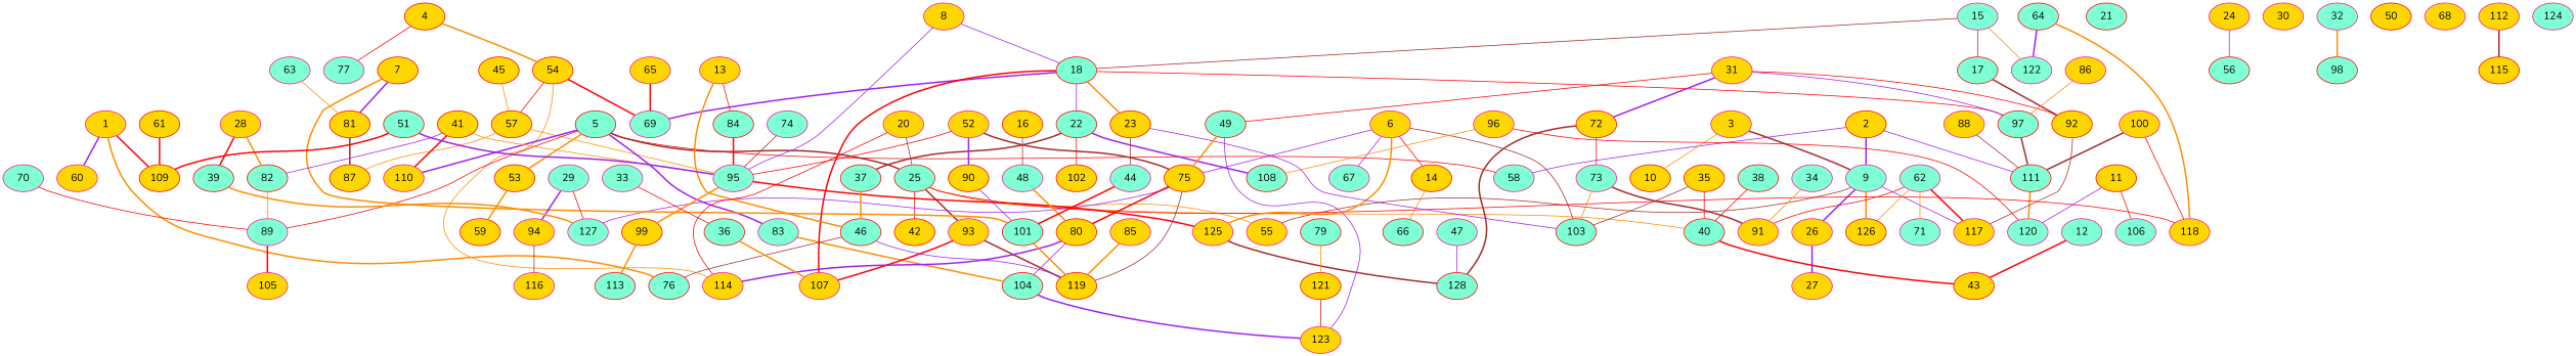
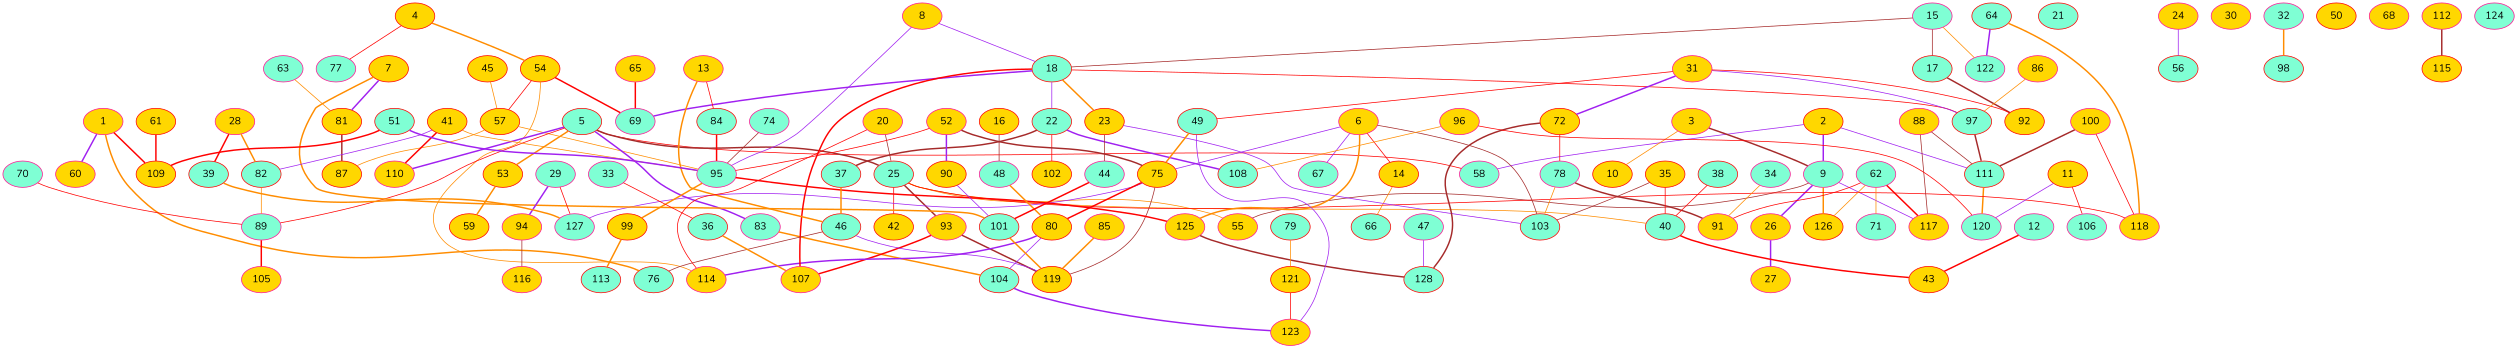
  graph {
    fontname=Nunito
    node [color=deeppink fillcolor=gold fontname=Nunito style=filled]
    edge [color=darkorange fontname=Nunito style=solid]
    1
    60
    76 [color=red fillcolor=aquamarine]
    109 [color=red]
    2 [color=red]
    9 [fillcolor=aquamarine]
    58 [fillcolor=aquamarine]
    111 [color=red fillcolor=aquamarine]
    26
    55
    117
    126 [color=red]
    120 [fillcolor=aquamarine]
    3
    10 [color=red]
    4 [color=red]
    54 [color=red]
    77 [fillcolor=aquamarine]
    69 [fillcolor=aquamarine]
    114
    57 [color=red]
    5 [color=red fillcolor=aquamarine]
    25 [color=red fillcolor=aquamarine]
    53 [color=red]
    83 [fillcolor=aquamarine]
    89 [fillcolor=aquamarine]
    110
    40 [color=red fillcolor=aquamarine]
    42 [color=red]
    93
    118
    59 [color=red]
    104 [color=red fillcolor=aquamarine]
    105
    14 [color=red]
    6
    67 [fillcolor=aquamarine]
    75 [color=red]
    103 [color=red fillcolor=aquamarine]
    125
    66 [color=red fillcolor=aquamarine]
    127 [fillcolor=aquamarine]
    119 [color=red]
    80 [color=red]
    128 [color=red fillcolor=aquamarine]
    7 [color=red]
    81 [color=red]
    101 [color=red fillcolor=aquamarine]
    87 [color=red]
    18 [color=red fillcolor=aquamarine]
    8
    95 [fillcolor=aquamarine]
    22 [color=red fillcolor=aquamarine]
    23 [color=red]
    97 [color=red fillcolor=aquamarine]
    107
    99 [color=red]
    27
    11 [color=red]
    106 [fillcolor=aquamarine]
    12 [fillcolor=aquamarine]
    43 [color=red]
    46 [color=red fillcolor=aquamarine]
    13
    84 [color=red fillcolor=aquamarine]
    15 [fillcolor=aquamarine]
    17 [color=red fillcolor=aquamarine]
    122 [fillcolor=aquamarine]
    92 [color=red]
    16 [color=red]
    48 [fillcolor=aquamarine]
    37 [color=red fillcolor=aquamarine]
    102 [color=red]
    108 [color=red fillcolor=aquamarine]
    44 [fillcolor=aquamarine]
    29 [fillcolor=aquamarine]
    94
    20
    21 [color=red fillcolor=aquamarine]
    56 [color=red fillcolor=aquamarine]
    24
    39 [color=red fillcolor=aquamarine]
    28
    82 [color=red fillcolor=aquamarine]
    116
    30
    31
    49 [color=red fillcolor=aquamarine]
    72 [color=red]
    123
-   78 [fillcolor=aquamarine label=73]
+   78 [fillcolor=aquamarine]
    32 [fillcolor=aquamarine]
    98 [color=red fillcolor=aquamarine]
    33 [fillcolor=aquamarine]
    36 [color=red fillcolor=aquamarine]
    34 [fillcolor=aquamarine]
    91
    35 [color=red]
    38 [color=red fillcolor=aquamarine]
    41 [color=red]
    45 [color=red]
    47 [fillcolor=aquamarine]
    50 [color=red]
    51 [color=red fillcolor=aquamarine]
    52
    90 [color=red]
    61 [color=red]
    62 [fillcolor=aquamarine]
    71 [fillcolor=aquamarine]
    63 [fillcolor=aquamarine]
    64 [color=red fillcolor=aquamarine]
    65
    68
    70 [fillcolor=aquamarine]
    74 [fillcolor=aquamarine]
    79 [color=red fillcolor=aquamarine]
    121 [color=red]
    85
    86
    88
    113 [color=red fillcolor=aquamarine]
    96
    100
    115 [color=red]
    112
    124 [fillcolor=aquamarine]
    1 -- 60 [color=purple style=bold]
    1 -- 76 [style=bold]
    1 -- 109 [color=red style=bold]
    2 -- 9 [color=purple style=bold]
    2 -- 58 [color=purple]
    2 -- 111 [color=purple]
    9 -- 26 [color=purple style=bold]
    9 -- 55 [color=brown]
    9 -- 117 [color=purple]
    9 -- 126 [style=bold]
    111 -- 120 [style=bold]
    26 -- 27 [color=purple style=bold]
    3 -- 9 [color=brown style=bold]
    3 -- 10
    4 -- 54 [style=bold]
    4 -- 77 [color=red]
    54 -- 69 [color=red style=bold]
    54 -- 114
    54 -- 57 [color=red]
    57 -- 87
    57 -- 95
    5 -- 58 [color=red]
    5 -- 25 [color=brown style=bold]
    5 -- 53 [style=bold]
    5 -- 83 [color=purple style=bold]
    5 -- 89 [color=red]
    5 -- 110 [color=purple style=bold]
    25 -- 55
    25 -- 40
    25 -- 42 [color=red]
    25 -- 93 [color=brown style=bold]
    25 -- 118 [color=red]
    53 -- 59 [style=bold]
    83 -- 104 [style=bold]
    89 -- 105 [color=red style=bold]
    40 -- 43 [color=red style=bold]
    93 -- 119 [color=brown style=bold]
    93 -- 107 [color=red style=bold]
    104 -- 123 [color=purple style=bold]
    14 -- 66
    6 -- 14 [color=red]
    6 -- 67 [color=purple]
    6 -- 75 [color=purple]
    6 -- 103 [color=brown]
    6 -- 125 [style=bold]
    75 -- 127 [color=purple]
    75 -- 119 [color=brown]
    75 -- 80 [color=red style=bold]
    125 -- 128 [color=brown style=bold]
    80 -- 114 [color=purple style=bold]
    80 -- 104 [color=purple]
    7 -- 81 [color=purple style=bold]
    7 -- 101 [style=bold]
    81 -- 87 [color=brown style=bold]
    101 -- 119 [style=bold]
    18 -- 69 [color=purple style=bold]
    18 -- 22 [color=purple]
    18 -- 23 [style=bold]
    18 -- 97 [color=red]
    18 -- 107 [color=red style=bold]
    8 -- 18 [color=purple]
    8 -- 95 [color=purple]
    95 -- 125 [color=red style=bold]
    95 -- 99 [style=bold]
    22 -- 37 [color=brown style=bold]
    22 -- 102 [color=red]
    22 -- 108 [color=purple style=bold]
    23 -- 103 [color=purple]
    23 -- 44 [color=brown]
    97 -- 111 [color=brown style=bold]
    99 -- 113 [style=bold]
    11 -- 120 [color=purple]
    11 -- 106 [color=red]
    12 -- 43 [color=red style=bold]
    46 -- 76 [color=brown]
    46 -- 119 [color=purple]
    13 -- 46 [style=bold]
    13 -- 84 [color=red]
    84 -- 95 [color=red style=bold]
    15 -- 18 [color=brown]
    15 -- 17 [color=brown]
    15 -- 122
    17 -- 92 [color=brown style=bold]
-   92 -- 117 [color=brown]
+   88 -- 117 [color=brown]
    16 -- 48 [color=brown]
    48 -- 80 [style=bold]
    37 -- 46 [style=bold]
    44 -- 101 [color=red style=bold]
    29 -- 127 [color=red]
    29 -- 94 [color=purple style=bold]
    94 -- 116 [color=brown]
    20 -- 114 [color=red]
    20 -- 25 [color=brown]
    24 -- 56 [color=purple]
    39 -- 127 [style=bold]
    28 -- 39 [color=red style=bold]
    28 -- 82 [style=bold]
    82 -- 89
    31 -- 97 [color=purple]
    31 -- 92 [color=red]
    31 -- 49 [color=red]
    31 -- 72 [color=purple style=bold]
    49 -- 75 [style=bold]
    49 -- 123 [color=purple]
    72 -- 128 [color=brown style=bold]
    72 -- 78 [color=red]
    78 -- 103
    78 -- 91 [color=brown style=bold]
    32 -- 98 [style=bold]
    33 -- 36 [color=red]
    36 -- 107 [style=bold]
    34 -- 91
    35 -- 40 [color=red]
    35 -- 103 [color=brown]
    38 -- 40 [color=red]
    41 -- 110 [color=red style=bold]
    41 -- 95
    41 -- 82 [color=purple]
    45 -- 57
    47 -- 128 [color=purple]
    51 -- 109 [color=red style=bold]
    51 -- 95 [color=purple style=bold]
    52 -- 75 [color=brown style=bold]
    52 -- 95 [color=red]
    52 -- 90 [color=purple style=bold]
    90 -- 101 [color=purple]
    61 -- 109 [color=red style=bold]
    62 -- 117 [color=red style=bold]
    62 -- 126
    62 -- 91 [color=red]
    62 -- 71
    63 -- 81
    64 -- 118 [style=bold]
    64 -- 122 [color=purple style=bold]
    65 -- 69 [color=red style=bold]
    70 -- 89 [color=red]
    74 -- 95 [color=brown]
    79 -- 121
    121 -- 123 [color=red]
    85 -- 119 [style=bold]
    86 -- 97
    88 -- 111 [color=brown]
    96 -- 120 [color=red]
    96 -- 108
    100 -- 111 [color=brown style=bold]
    100 -- 118 [color=red]
    112 -- 115 [color=brown style=bold]
  }
